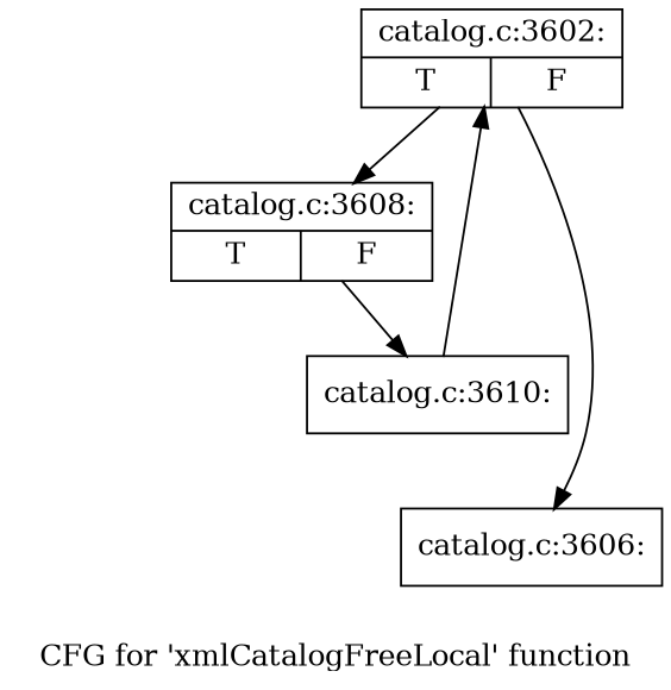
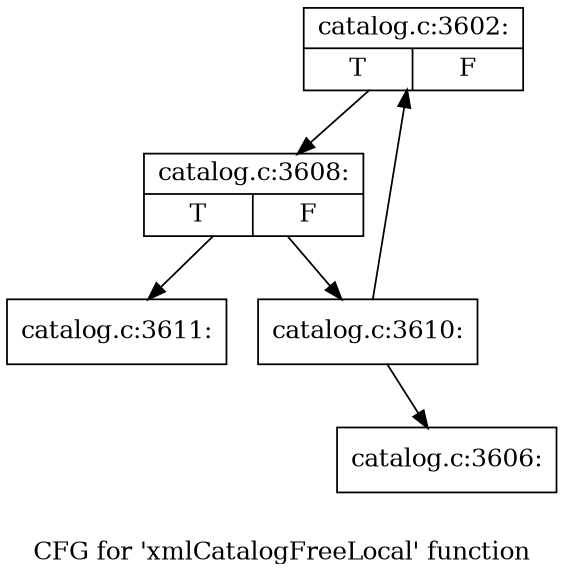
  digraph {
    label="CFG for 'xmlCatalogFreeLocal' function"
    node [shape=record]
    n1 [label="{catalog.c:3602:|{<s0>T|<s1>F}}"]
    n2 [label="{catalog.c:3608:|{<s0>T|<s1>F}}"]
    n3 [label="{catalog.c:3606:}"]
    n4 [label="{catalog.c:3610:}"]
+   n5 [label="{catalog.c:3611:}"]
    n1 -> n2
-   n1 -> n3
+   n4 -> n3
    n2 -> n4
+   n2 -> n5
    n4 -> n1
  }
